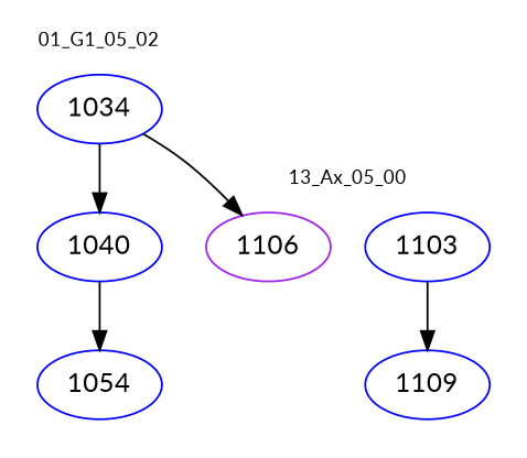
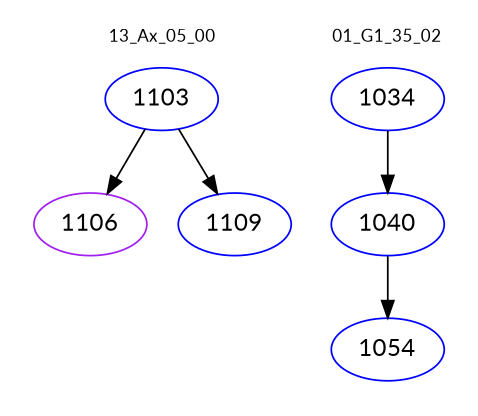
  digraph {
    fontname=Lato
    node [color=blue fontname=Lato]
    edge [color=black fontname=Lato]
    n1 [label=1103]
    n2 [color=purple label=1106]
    n3 [label=1109]
    n4 [label=1040]
    n5 [label=1034]
    n6 [label=1054]
    subgraph cluster_1 {
      color=white
      fontsize=10
      label="13_Ax_05_00"
      n1
      n2
      n3
    }
    subgraph cluster_2 {
      color=white
      fontsize=10
-     label="01_G1_05_02"
+     label="01_G1_35_02"
      n4
      n5
      n6
    }
-   n5 -> n2
+   n1 -> n2
    n1 -> n3
    n4 -> n6
    n5 -> n4
  }
